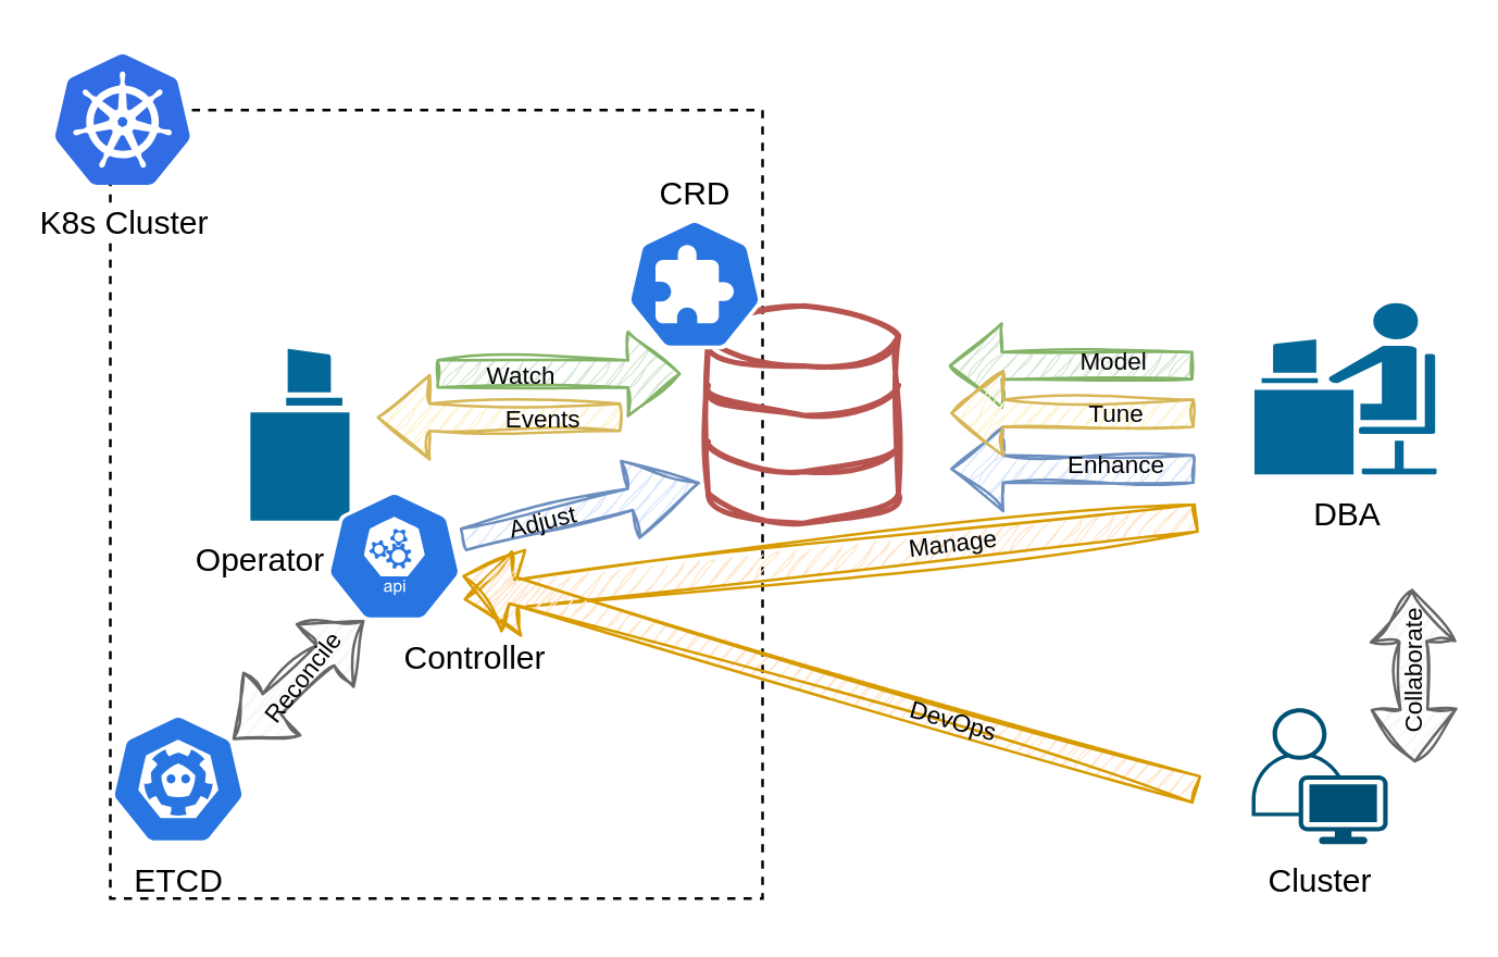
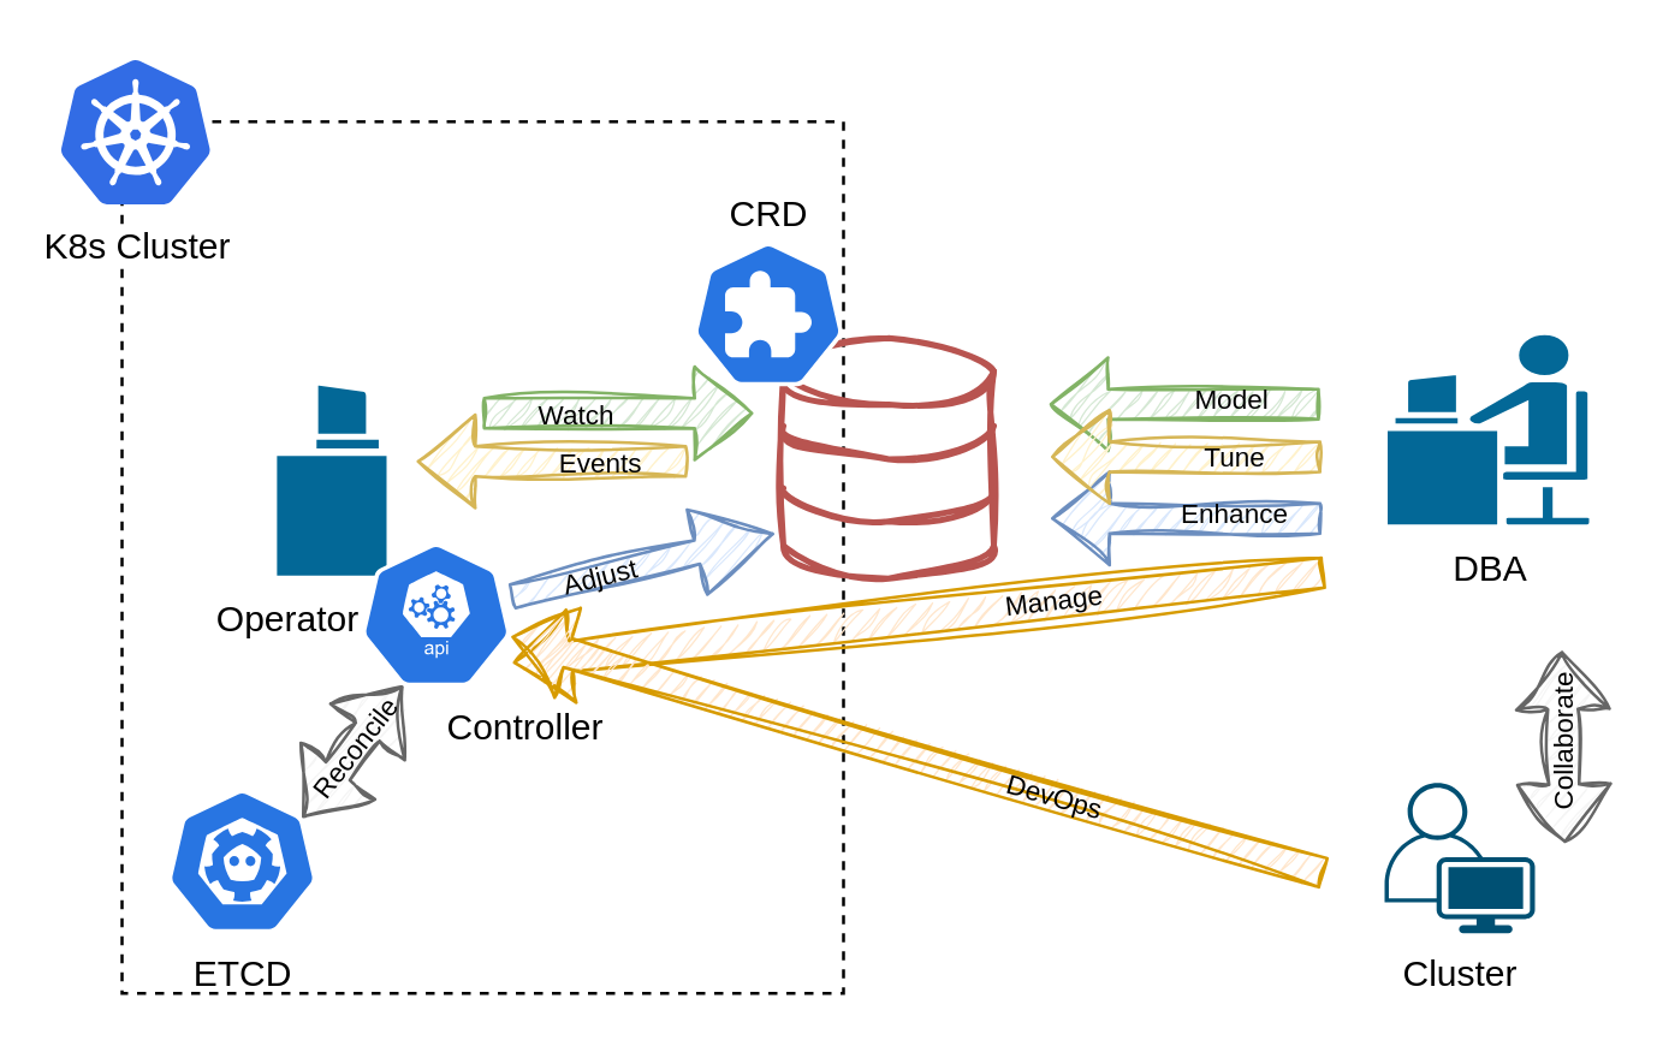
  <mxCell id="0" />
  <mxCell id="1" parent="0" />
  <mxCell id="2" value="" style="whiteSpace=wrap;html=1;dashed=1;" vertex="1" parent="1"><mxGeometry x="40" y="40" width="240" height="290" as="geometry" /></mxCell>
  <mxCell id="3" value="&lt;br&gt;" style="html=1;verticalLabelPosition=bottom;align=center;labelBackgroundColor=#ffffff;verticalAlign=top;strokeWidth=2;strokeColor=#b85450;shadow=0;dashed=0;shape=mxgraph.ios7.icons.data;fillColor=none;sketch=1;curveFitting=1;jiggle=2;" vertex="1" parent="1"><mxGeometry x="260" y="112" width="70" height="80" as="geometry" /></mxCell>
  <mxCell id="4" value="" style="shape=flexArrow;endArrow=classic;html=1;rounded=0;fillColor=#d5e8d4;strokeColor=#82b366;sketch=1;curveFitting=1;jiggle=2;" edge="1" parent="1"><mxGeometry width="50" height="50" relative="1" as="geometry"><mxPoint x="160" y="137" as="sourcePoint" /><mxPoint x="250" y="137" as="targetPoint" /></mxGeometry></mxCell>
  <mxCell id="5" value="Watch" style="edgeLabel;html=1;align=center;verticalAlign=middle;resizable=0;points=[];fontSize=9;spacingBottom=2;labelBackgroundColor=none;" vertex="1" connectable="0" parent="4"><mxGeometry x="-0.333" y="-1" relative="1" as="geometry"><mxPoint as="offset" /></mxGeometry></mxCell>
  <mxCell id="6" value="" style="shape=flexArrow;endArrow=classic;html=1;rounded=0;fillColor=#fff2cc;strokeColor=#d6b656;sketch=1;curveFitting=1;jiggle=2;" edge="1" parent="1"><mxGeometry width="50" height="50" relative="1" as="geometry"><mxPoint x="228" y="153" as="sourcePoint" /><mxPoint x="138" y="153" as="targetPoint" /></mxGeometry></mxCell>
  <mxCell id="7" value="Events" style="edgeLabel;html=1;align=center;verticalAlign=middle;resizable=0;points=[];fontSize=9;labelBackgroundColor=none;spacingTop=2;" vertex="1" connectable="0" parent="6"><mxGeometry x="-0.333" y="-1" relative="1" as="geometry"><mxPoint as="offset" /></mxGeometry></mxCell>
  <mxCell id="8" value="" style="shape=flexArrow;endArrow=classic;html=1;rounded=0;fontStyle=1;fillColor=#dae8fc;strokeColor=#6c8ebf;sketch=1;curveFitting=1;jiggle=2;width=8;endSize=8.3;entryX=-0.043;entryY=0.813;entryDx=0;entryDy=0;entryPerimeter=0;" edge="1" parent="1" source="33" target="3"><mxGeometry width="50" height="50" relative="1" as="geometry"><mxPoint x="160" y="240" as="sourcePoint" /><mxPoint x="260" y="200" as="targetPoint" /></mxGeometry></mxCell>
  <mxCell id="9" value="Adjust" style="edgeLabel;html=1;align=center;verticalAlign=middle;resizable=0;points=[];labelBackgroundColor=none;fontSize=9;spacingBottom=1;rotation=346;" vertex="1" connectable="0" parent="8"><mxGeometry x="-0.333" y="-1" relative="1" as="geometry"><mxPoint as="offset" /></mxGeometry></mxCell>
  <mxCell id="10" value="DBA" style="shape=mxgraph.cisco.people.androgenous_person;html=1;pointerEvents=1;dashed=0;fillColor=#036897;strokeColor=#ffffff;strokeWidth=2;verticalLabelPosition=bottom;verticalAlign=top;align=center;outlineConnect=0;flipH=1;" vertex="1" parent="1"><mxGeometry x="460" y="110" width="69" height="65" as="geometry" /></mxCell>
  <mxCell id="11" value="" style="shape=flexArrow;endArrow=classic;html=1;rounded=0;fillColor=#d5e8d4;strokeColor=#82b366;sketch=1;curveFitting=1;jiggle=2;" edge="1" parent="1"><mxGeometry width="50" height="50" relative="1" as="geometry"><mxPoint x="438.5" y="134" as="sourcePoint" /><mxPoint x="348.5" y="134" as="targetPoint" /></mxGeometry></mxCell>
  <mxCell id="12" value="Model" style="edgeLabel;html=1;align=center;verticalAlign=middle;resizable=0;points=[];fontSize=9;spacingBottom=2;labelBackgroundColor=none;" vertex="1" connectable="0" parent="11"><mxGeometry x="-0.333" y="-1" relative="1" as="geometry"><mxPoint as="offset" /></mxGeometry></mxCell>
  <mxCell id="13" value="" style="shape=flexArrow;endArrow=classic;html=1;rounded=0;fontStyle=1;fillColor=#dae8fc;strokeColor=#6c8ebf;sketch=1;curveFitting=1;jiggle=2;" edge="1" parent="1"><mxGeometry width="50" height="50" relative="1" as="geometry"><mxPoint x="439" y="172" as="sourcePoint" /><mxPoint x="349" y="172" as="targetPoint" /></mxGeometry></mxCell>
  <mxCell id="14" value="Enhance" style="edgeLabel;html=1;align=center;verticalAlign=middle;resizable=0;points=[];labelBackgroundColor=none;fontSize=9;spacingBottom=1;" vertex="1" connectable="0" parent="13"><mxGeometry x="-0.333" y="-1" relative="1" as="geometry"><mxPoint as="offset" /></mxGeometry></mxCell>
  <mxCell id="15" value="" style="shape=flexArrow;endArrow=classic;html=1;rounded=0;fillColor=#fff2cc;strokeColor=#d6b656;sketch=1;curveFitting=1;jiggle=2;" edge="1" parent="1"><mxGeometry width="50" height="50" relative="1" as="geometry"><mxPoint x="439" y="151.5" as="sourcePoint" /><mxPoint x="349" y="151.5" as="targetPoint" /></mxGeometry></mxCell>
  <mxCell id="16" value="Tune" style="edgeLabel;html=1;align=center;verticalAlign=middle;resizable=0;points=[];fontSize=9;labelBackgroundColor=none;spacingTop=2;" vertex="1" connectable="0" parent="15"><mxGeometry x="-0.333" y="-1" relative="1" as="geometry"><mxPoint as="offset" /></mxGeometry></mxCell>
  <mxCell id="17" value="CRD" style="sketch=0;html=1;dashed=0;whitespace=wrap;fillColor=#2875E2;strokeColor=#ffffff;points=[[0.005,0.63,0],[0.1,0.2,0],[0.9,0.2,0],[0.5,0,0],[0.995,0.63,0],[0.72,0.99,0],[0.5,1,0],[0.28,0.99,0]];verticalLabelPosition=top;align=center;verticalAlign=bottom;shape=mxgraph.kubernetes.icon;prIcon=crd;labelPosition=center;" vertex="1" parent="1"><mxGeometry x="230" y="80" width="50" height="48" as="geometry" /></mxCell>
  <mxCell id="18" value="K8s Cluster" style="image;sketch=0;aspect=fixed;html=1;points=[];align=center;fontSize=12;image=img/lib/mscae/Kubernetes.svg;" vertex="1" parent="1"><mxGeometry x="20" y="20" width="50" height="48" as="geometry" /></mxCell>
- <mxCell id="19" value="ETCD" style="sketch=0;html=1;dashed=0;whitespace=wrap;fillColor=#2875E2;strokeColor=#ffffff;points=[[0.005,0.63,0],[0.1,0.2,0],[0.9,0.2,0],[0.5,0,0],[0.995,0.63,0],[0.72,0.99,0],[0.5,1,0],[0.28,0.99,0]];verticalLabelPosition=bottom;align=center;verticalAlign=top;shape=mxgraph.kubernetes.icon;prIcon=etcd" vertex="1" parent="1"><mxGeometry x="40" y="262" width="50" height="48" as="geometry" /></mxCell>
+ <mxCell id="19" value="ETCD" style="sketch=0;html=1;dashed=0;whitespace=wrap;fillColor=#2875E2;strokeColor=#ffffff;points=[[0.005,0.63,0],[0.1,0.2,0],[0.9,0.2,0],[0.5,0,0],[0.995,0.63,0],[0.72,0.99,0],[0.5,1,0],[0.28,0.99,0]];verticalLabelPosition=bottom;align=center;verticalAlign=top;shape=mxgraph.kubernetes.icon;prIcon=etcd" vertex="1" parent="1"><mxGeometry x="55" y="262" width="50" height="48" as="geometry" /></mxCell>
  <mxCell id="20" value="" style="shape=flexArrow;endArrow=classic;html=1;rounded=0;fillColor=#f5f5f5;strokeColor=#666666;sketch=1;curveFitting=1;jiggle=2;exitX=0.28;exitY=0.99;exitDx=0;exitDy=0;exitPerimeter=0;entryX=0.9;entryY=0.2;entryDx=0;entryDy=0;entryPerimeter=0;startArrow=block;" edge="1" parent="1" source="33" target="19"><mxGeometry width="50" height="50" relative="1" as="geometry"><mxPoint x="180" y="284" as="sourcePoint" /><mxPoint x="119.5" y="284" as="targetPoint" /></mxGeometry></mxCell>
  <mxCell id="21" value="Reconcile" style="edgeLabel;html=1;align=center;verticalAlign=middle;resizable=0;points=[];labelBackgroundColor=none;fontSize=9;spacingBottom=5;rotation=308;" vertex="1" connectable="0" parent="20"><mxGeometry x="-0.031" y="3" relative="1" as="geometry"><mxPoint as="offset" /></mxGeometry></mxCell>
  <mxCell id="22" value="Cluster" style="points=[[0.35,0,0],[0.98,0.51,0],[1,0.71,0],[0.67,1,0],[0,0.795,0],[0,0.65,0]];verticalLabelPosition=bottom;sketch=0;html=1;verticalAlign=top;aspect=fixed;align=center;pointerEvents=1;shape=mxgraph.cisco19.user;fillColor=#005073;strokeColor=none;" vertex="1" parent="1"><mxGeometry x="460" y="260" width="50" height="50" as="geometry" /></mxCell>
  <mxCell id="23" value="" style="shape=flexArrow;endArrow=classic;html=1;rounded=0;fontStyle=1;fillColor=#ffe6cc;strokeColor=#d79b00;sketch=1;curveFitting=1;jiggle=2;" edge="1" parent="1"><mxGeometry width="50" height="50" relative="1" as="geometry"><mxPoint x="440" y="190" as="sourcePoint" /><mxPoint x="170" y="220" as="targetPoint" /></mxGeometry></mxCell>
  <mxCell id="24" value="Manage" style="edgeLabel;html=1;align=center;verticalAlign=middle;resizable=0;points=[];labelBackgroundColor=none;fontSize=9;spacingBottom=-2;rotation=353;" vertex="1" connectable="0" parent="23"><mxGeometry x="-0.333" y="-1" relative="1" as="geometry"><mxPoint as="offset" /></mxGeometry></mxCell>
  <mxCell id="25" value="" style="shape=flexArrow;endArrow=classic;html=1;rounded=0;fontStyle=1;fillColor=#ffe6cc;strokeColor=#d79b00;sketch=1;curveFitting=1;jiggle=2;" edge="1" parent="1" target="33"><mxGeometry width="50" height="50" relative="1" as="geometry"><mxPoint x="440" y="290" as="sourcePoint" /><mxPoint x="180" y="258" as="targetPoint" /></mxGeometry></mxCell>
  <mxCell id="26" value="DevOps" style="edgeLabel;html=1;align=center;verticalAlign=middle;resizable=0;points=[];labelBackgroundColor=none;fontSize=9;spacingBottom=-4;rotation=16;" vertex="1" connectable="0" parent="25"><mxGeometry x="-0.333" y="-1" relative="1" as="geometry"><mxPoint as="offset" /></mxGeometry></mxCell>
  <mxCell id="27" value="" style="shape=flexArrow;endArrow=classic;html=1;rounded=0;fillColor=#f5f5f5;strokeColor=#666666;sketch=1;curveFitting=1;jiggle=2;exitX=0.28;exitY=0.99;exitDx=0;exitDy=0;exitPerimeter=0;startArrow=block;" edge="1" parent="1"><mxGeometry width="50" height="50" relative="1" as="geometry"><mxPoint x="519" y="216" as="sourcePoint" /><mxPoint x="520" y="280" as="targetPoint" /></mxGeometry></mxCell>
  <mxCell id="28" value="Collaborate" style="edgeLabel;html=1;align=center;verticalAlign=middle;resizable=0;points=[];labelBackgroundColor=none;fontSize=9;spacingBottom=5;rotation=-90;" vertex="1" connectable="0" parent="27"><mxGeometry x="-0.031" y="3" relative="1" as="geometry"><mxPoint as="offset" /></mxGeometry></mxCell>
  <mxCell id="29" value="" style="group;spacingLeft=0;spacingRight=0;verticalAlign=top;" vertex="1" connectable="0" parent="1"><mxGeometry x="60" y="110" width="69" height="82" as="geometry" /></mxCell>
  <mxCell id="30" value="Operator" style="shape=mxgraph.cisco.people.androgenous_person;html=1;pointerEvents=1;dashed=0;fillColor=#036897;strokeColor=#ffffff;strokeWidth=2;verticalLabelPosition=bottom;verticalAlign=top;align=center;outlineConnect=0;movable=1;resizable=1;rotatable=1;deletable=1;editable=1;locked=0;connectable=1;" vertex="1" parent="29"><mxGeometry width="69" height="82" as="geometry" /></mxCell>
  <mxCell id="31" value="" style="whiteSpace=wrap;html=1;strokeColor=none;" vertex="1" parent="29"><mxGeometry width="30" height="82" as="geometry" /></mxCell>
  <mxCell id="32" value="" style="whiteSpace=wrap;html=1;strokeColor=none;" vertex="1" parent="29"><mxGeometry x="12.5" y="14" width="30" height="26" as="geometry" /></mxCell>
  <mxCell id="33" value="Controller" style="sketch=0;html=1;dashed=0;whitespace=wrap;fillColor=#2875E2;strokeColor=#ffffff;points=[[0.005,0.63,0],[0.1,0.2,0],[0.9,0.2,0],[0.5,0,0],[0.995,0.63,0],[0.72,0.99,0],[0.5,1,0],[0.28,0.99,0]];verticalLabelPosition=bottom;align=center;verticalAlign=top;shape=mxgraph.kubernetes.icon;prIcon=api;spacingLeft=58;" vertex="1" parent="1"><mxGeometry x="119.5" y="180" width="50" height="48" as="geometry" /></mxCell>
